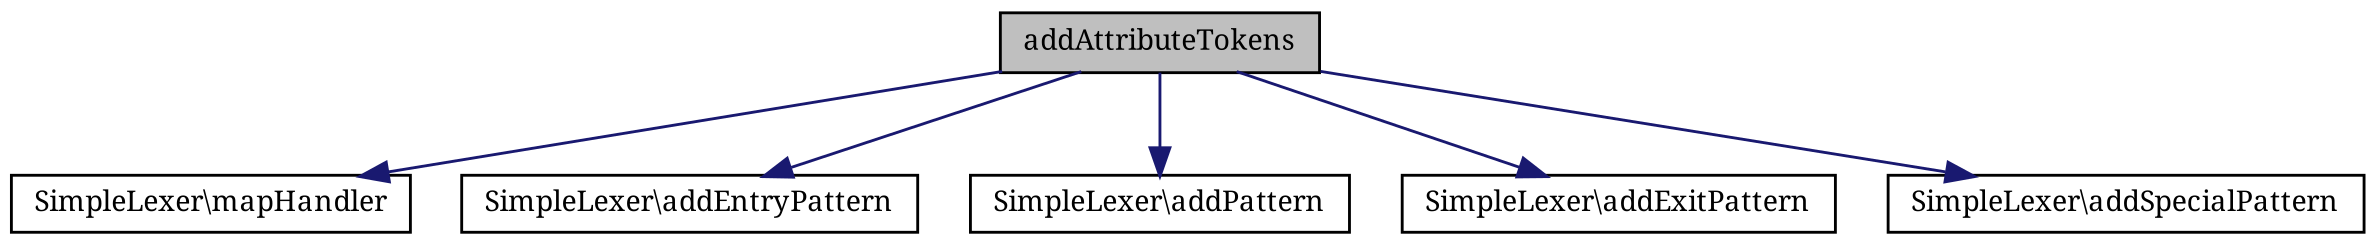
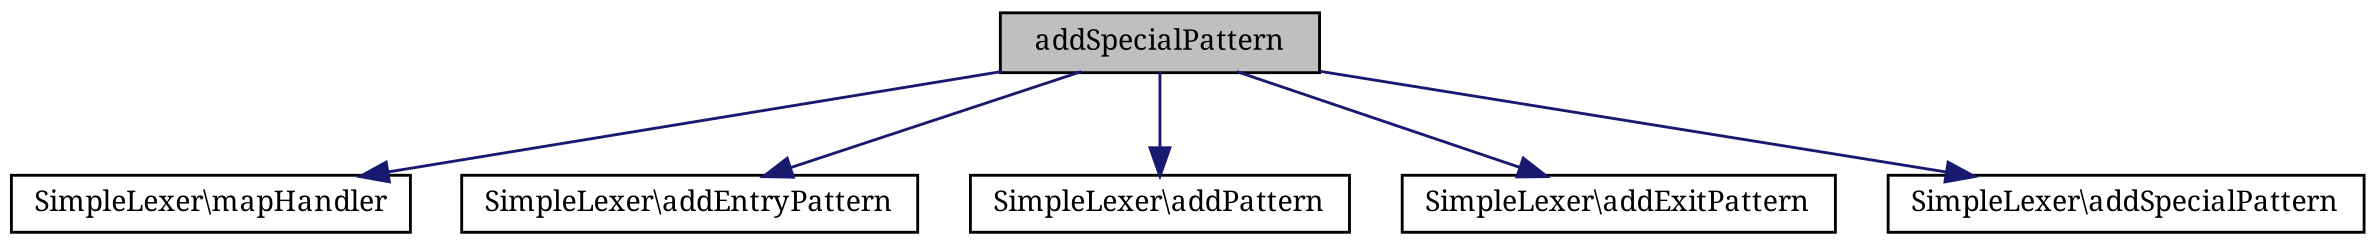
  digraph {
    rankdir=TB
    fontname="Noto Serif"
    node [color=black fillcolor=white fontname="Noto Serif" fontsize=10 shape=record style=filled]
    edge [color=midnightblue fontname="Noto Serif" fontsize=10 labelfontname=Helvetica labelfontsize=10 style=solid]
-   n1 [fillcolor=grey75 fontcolor=black height=0.2 label=addAttributeTokens width=0.4]
+   n1 [fillcolor=grey75 fontcolor=black height=0.2 label=addSpecialPattern width=0.4]
    n2 [height=0.2 label="SimpleLexer\\mapHandler" width=0.4]
    n3 [height=0.2 label="SimpleLexer\\addEntryPattern" width=0.4]
    n4 [height=0.2 label="SimpleLexer\\addPattern" width=0.4]
    n5 [height=0.2 label="SimpleLexer\\addExitPattern" width=0.4]
    n6 [height=0.2 label="SimpleLexer\\addSpecialPattern" width=0.4]
    n1 -> n2
    n1 -> n3
    n1 -> n4
    n1 -> n5
    n1 -> n6
  }
